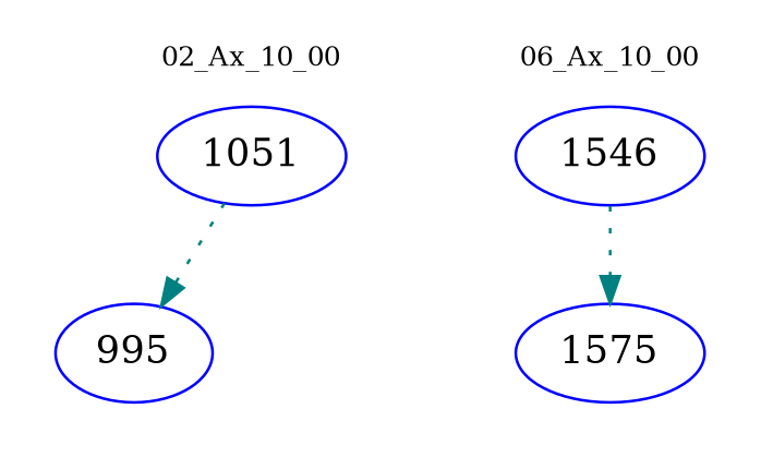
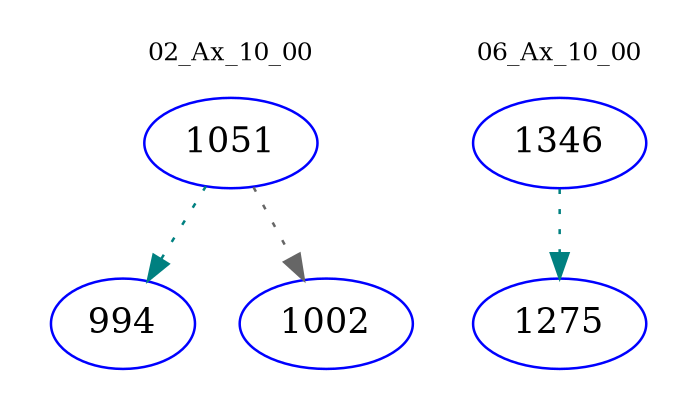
  digraph {
    node [color=blue]
    edge [color=teal style=dotted]
    n1 [label=1051]
-   n2 [label=995]
-   n4 [label=1546]
-   n5 [label=1575]
+   n2 [label=994]
+   n3 [label=1002]
+   n4 [label=1346]
+   n5 [label=1275]
    subgraph cluster_1 {
      color=white
      fontsize=10
      label="02_Ax_10_00"
      n1
      n2
+     n3
    }
    subgraph cluster_2 {
      color=white
      fontsize=10
      label="06_Ax_10_00"
      n4
      n5
    }
    n1 -> n2
+   n1 -> n3 [color=gray40]
    n4 -> n5
  }
